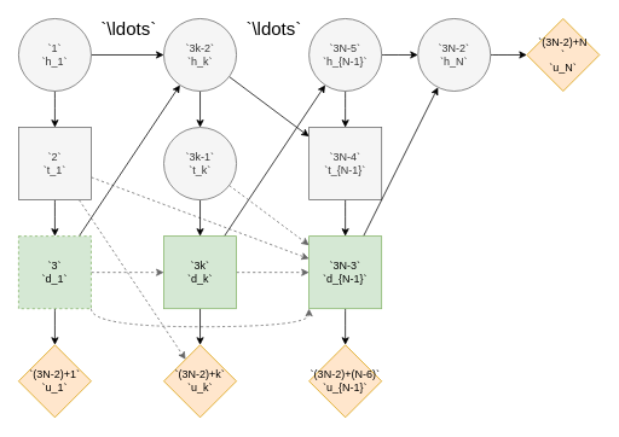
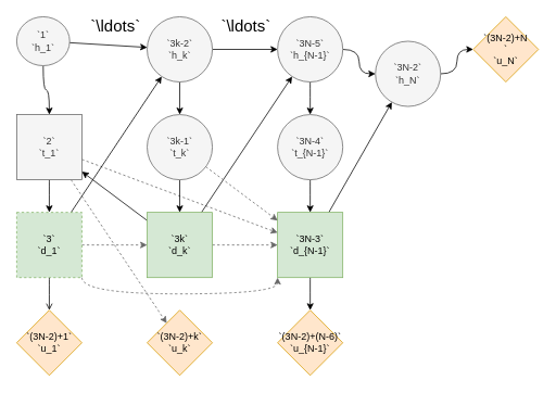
  <mxCell id="0" />
  <mxCell id="1" parent="0" />
  <mxCell id="2" style="edgeStyle=orthogonalEdgeStyle;rounded=0;orthogonalLoop=1;jettySize=auto;html=1;curved=1;" edge="1" parent="1" source="4" target="14"><mxGeometry relative="1" as="geometry" /></mxCell>
  <mxCell id="3" style="edgeStyle=none;rounded=0;orthogonalLoop=1;jettySize=auto;html=1;fontSize=20;" edge="1" parent="1" source="4" target="30"><mxGeometry relative="1" as="geometry" /></mxCell>
- <mxCell id="4" value="`1`&lt;br&gt;`h_1`" style="ellipse;whiteSpace=wrap;html=1;aspect=fixed;fillColor=#f5f5f5;strokeColor=#666666;fontColor=#333333;" vertex="1" parent="1"><mxGeometry x="20" y="20" width="80" height="80" as="geometry" /></mxCell>
+ <mxCell id="4" value="`1`&lt;br&gt;`h_1`" style="ellipse;whiteSpace=wrap;html=1;aspect=fixed;fillColor=#f5f5f5;strokeColor=#666666;fontColor=#333333;" vertex="1" parent="1"><mxGeometry x="20" y="20" width="65" height="60" as="geometry" /></mxCell>
  <mxCell id="5" style="edgeStyle=orthogonalEdgeStyle;rounded=0;orthogonalLoop=1;jettySize=auto;html=1;curved=1;" edge="1" parent="1" source="7" target="9"><mxGeometry relative="1" as="geometry" /></mxCell>
  <mxCell id="6" style="edgeStyle=orthogonalEdgeStyle;rounded=0;orthogonalLoop=1;jettySize=auto;html=1;curved=1;" edge="1" parent="1" source="7" target="16"><mxGeometry relative="1" as="geometry" /></mxCell>
  <mxCell id="7" value="`3N-5`&lt;br&gt;`h_{N-1}`" style="ellipse;whiteSpace=wrap;html=1;aspect=fixed;fillColor=#f5f5f5;strokeColor=#666666;fontColor=#333333;" vertex="1" parent="1"><mxGeometry x="340" y="20" width="80" height="80" as="geometry" /></mxCell>
  <mxCell id="8" style="edgeStyle=orthogonalEdgeStyle;rounded=0;orthogonalLoop=1;jettySize=auto;html=1;curved=1;" edge="1" parent="1" source="9" target="10"><mxGeometry relative="1" as="geometry" /></mxCell>
- <mxCell id="9" value="`3N-2`&lt;br&gt;`h_N`" style="ellipse;whiteSpace=wrap;html=1;aspect=fixed;fillColor=#f5f5f5;strokeColor=#666666;fontColor=#333333;" vertex="1" parent="1"><mxGeometry x="460" y="20" width="80" height="80" as="geometry" /></mxCell>
+ <mxCell id="9" value="`3N-2`&lt;br&gt;`h_N`" style="ellipse;whiteSpace=wrap;html=1;aspect=fixed;fillColor=#f5f5f5;strokeColor=#666666;fontColor=#333333;" vertex="1" parent="1"><mxGeometry x="460" y="50" width="80" height="80" as="geometry" /></mxCell>
  <mxCell id="10" value="`(3N-2)+N&lt;br&gt;`&lt;br&gt;`u_N`" style="rhombus;whiteSpace=wrap;html=1;fontFamily=Helvetica;fontSize=12;fontColor=#000000;align=center;strokeColor=#d79b00;fillColor=#ffe6cc;" vertex="1" parent="1"><mxGeometry x="580" y="20" width="80" height="80" as="geometry" /></mxCell>
  <mxCell id="11" style="edgeStyle=orthogonalEdgeStyle;rounded=0;orthogonalLoop=1;jettySize=auto;html=1;curved=1;" edge="1" parent="1" source="14" target="22"><mxGeometry relative="1" as="geometry" /></mxCell>
  <mxCell id="12" style="edgeStyle=none;rounded=0;orthogonalLoop=1;jettySize=auto;html=1;fontSize=20;dashed=1;fillColor=#f5f5f5;strokeColor=#666666;" edge="1" parent="1" source="14" target="25"><mxGeometry relative="1" as="geometry" /></mxCell>
  <mxCell id="13" style="edgeStyle=none;rounded=0;orthogonalLoop=1;jettySize=auto;html=1;fontSize=20;dashed=1;fillColor=#f5f5f5;strokeColor=#666666;" edge="1" parent="1" source="14" target="36"><mxGeometry relative="1" as="geometry" /></mxCell>
  <mxCell id="14" value="&lt;div&gt;`2`&lt;/div&gt;&lt;div&gt;`t_1`&lt;br&gt;&lt;/div&gt;" style="whiteSpace=wrap;html=1;aspect=fixed;fillColor=#f5f5f5;strokeColor=#666666;fontColor=#333333;rounded=0;" vertex="1" parent="1"><mxGeometry x="20" y="140" width="80" height="80" as="geometry" /></mxCell>
  <mxCell id="15" style="edgeStyle=orthogonalEdgeStyle;rounded=0;orthogonalLoop=1;jettySize=auto;html=1;curved=1;" edge="1" parent="1" source="16" target="25"><mxGeometry relative="1" as="geometry" /></mxCell>
- <mxCell id="16" value="`3N-4`&lt;br&gt;`t_{N-1}`" style="whiteSpace=wrap;html=1;aspect=fixed;fillColor=#f5f5f5;strokeColor=#666666;fontColor=#333333;rounded=0;" vertex="1" parent="1"><mxGeometry x="340" y="140" width="80" height="80" as="geometry" /></mxCell>
- <mxCell id="17" style="edgeStyle=orthogonalEdgeStyle;rounded=0;orthogonalLoop=1;jettySize=auto;html=1;curved=1;" edge="1" parent="1" source="22" target="26"><mxGeometry relative="1" as="geometry" /></mxCell>
+ <mxCell id="16" value="`3N-4`&lt;br&gt;`t_{N-1}`" style="ellipse;whiteSpace=wrap;html=1;aspect=fixed;fillColor=#f5f5f5;strokeColor=#666666;fontColor=#333333;" vertex="1" parent="1"><mxGeometry x="340" y="140" width="80" height="80" as="geometry" /></mxCell>
+ <mxCell id="17" style="edgeStyle=orthogonalEdgeStyle;rounded=0;orthogonalLoop=1;jettySize=auto;html=1;curved=1;endArrow=open;" edge="1" parent="1" source="22" target="26"><mxGeometry relative="1" as="geometry" /></mxCell>
  <mxCell id="18" style="edgeStyle=orthogonalEdgeStyle;rounded=0;orthogonalLoop=1;jettySize=auto;html=1;exitX=1;exitY=1;exitDx=0;exitDy=0;entryX=0;entryY=1;entryDx=0;entryDy=0;curved=1;dashed=1;fillColor=#f5f5f5;strokeColor=#666666;" edge="1" parent="1" source="22" target="25"><mxGeometry relative="1" as="geometry" /></mxCell>
  <mxCell id="19" style="edgeStyle=none;rounded=0;orthogonalLoop=1;jettySize=auto;html=1;fontSize=20;dashed=1;fillColor=#f5f5f5;strokeColor=#666666;" edge="1" parent="1" source="22" target="35"><mxGeometry relative="1" as="geometry" /></mxCell>
  <mxCell id="20" value="`\ldots`" style="edgeLabel;html=1;align=center;verticalAlign=middle;resizable=0;points=[];fontSize=20;" vertex="1" connectable="0" parent="19"><mxGeometry x="-0.271" y="1" relative="1" as="geometry"><mxPoint x="11.03" y="-269" as="offset" /></mxGeometry></mxCell>
  <mxCell id="21" style="edgeStyle=none;rounded=0;orthogonalLoop=1;jettySize=auto;html=1;fontSize=20;" edge="1" parent="1" source="22" target="30"><mxGeometry relative="1" as="geometry" /></mxCell>
  <mxCell id="22" value="`3`&lt;br&gt;`d_1`" style="whiteSpace=wrap;html=1;aspect=fixed;fontFamily=Helvetica;fontSize=12;fontColor=#000000;align=center;strokeColor=#82b366;fillColor=#d5e8d4;dashed=1;" vertex="1" parent="1"><mxGeometry x="20" y="260" width="80" height="80" as="geometry" /></mxCell>
  <mxCell id="23" style="edgeStyle=orthogonalEdgeStyle;rounded=0;orthogonalLoop=1;jettySize=auto;html=1;curved=1;" edge="1" parent="1" source="25" target="27"><mxGeometry relative="1" as="geometry" /></mxCell>
  <mxCell id="24" style="edgeStyle=none;rounded=0;orthogonalLoop=1;jettySize=auto;html=1;fontSize=20;" edge="1" parent="1" source="25" target="9"><mxGeometry relative="1" as="geometry" /></mxCell>
  <mxCell id="25" value="`3N-3`&lt;br&gt;`d_{N-1}`" style="whiteSpace=wrap;html=1;aspect=fixed;fontFamily=Helvetica;fontSize=12;fontColor=#000000;align=center;strokeColor=#82b366;fillColor=#d5e8d4;" vertex="1" parent="1"><mxGeometry x="340" y="260" width="80" height="80" as="geometry" /></mxCell>
  <mxCell id="26" value="`(3N-2)+1`&lt;br&gt;`u_1`" style="rhombus;whiteSpace=wrap;html=1;fontFamily=Helvetica;fontSize=12;fontColor=#000000;align=center;strokeColor=#d79b00;fillColor=#ffe6cc;" vertex="1" parent="1"><mxGeometry x="20" y="380" width="80" height="80" as="geometry" /></mxCell>
  <mxCell id="27" value="`(3N-2)+(N-6)`&lt;br&gt;`u_{N-1}`" style="rhombus;whiteSpace=wrap;html=1;fontFamily=Helvetica;fontSize=12;fontColor=#000000;align=center;strokeColor=#d79b00;fillColor=#ffe6cc;" vertex="1" parent="1"><mxGeometry x="340" y="380" width="80" height="80" as="geometry" /></mxCell>
- <mxCell id="28" style="edgeStyle=none;rounded=0;orthogonalLoop=1;jettySize=auto;html=1;fontSize=20;" edge="1" parent="1" source="30" target="16"><mxGeometry relative="1" as="geometry" /></mxCell>
+ <mxCell id="28" style="edgeStyle=none;rounded=0;orthogonalLoop=1;jettySize=auto;html=1;fontSize=20;" edge="1" parent="1" source="30" target="7"><mxGeometry relative="1" as="geometry" /></mxCell>
  <mxCell id="29" style="edgeStyle=none;rounded=0;orthogonalLoop=1;jettySize=auto;html=1;fontSize=20;" edge="1" parent="1" source="30" target="39"><mxGeometry relative="1" as="geometry" /></mxCell>
  <mxCell id="30" value="`3k-2`&lt;br&gt;`h_k`" style="ellipse;whiteSpace=wrap;html=1;aspect=fixed;fillColor=#f5f5f5;strokeColor=#666666;fontColor=#333333;" vertex="1" parent="1"><mxGeometry x="180" y="20" width="80" height="80" as="geometry" /></mxCell>
- <mxCell id="31" style="edgeStyle=none;rounded=0;orthogonalLoop=1;jettySize=auto;html=1;fontSize=20;" edge="1" parent="1" source="35" target="36"><mxGeometry relative="1" as="geometry" /></mxCell>
+ <mxCell id="31" style="edgeStyle=none;rounded=0;orthogonalLoop=1;jettySize=auto;html=1;fontSize=20;" edge="1" parent="1" source="35" target="14"><mxGeometry relative="1" as="geometry" /></mxCell>
  <mxCell id="32" style="edgeStyle=none;rounded=0;orthogonalLoop=1;jettySize=auto;html=1;fontSize=20;dashed=1;fillColor=#f5f5f5;strokeColor=#666666;" edge="1" parent="1" source="35" target="25"><mxGeometry relative="1" as="geometry" /></mxCell>
  <mxCell id="33" value="`\ldots`" style="edgeLabel;html=1;align=center;verticalAlign=middle;resizable=0;points=[];fontSize=20;" vertex="1" connectable="0" parent="32"><mxGeometry x="0.229" relative="1" as="geometry"><mxPoint x="-8.97" y="-270" as="offset" /></mxGeometry></mxCell>
  <mxCell id="34" style="edgeStyle=none;rounded=0;orthogonalLoop=1;jettySize=auto;html=1;fontSize=20;" edge="1" parent="1" source="35" target="7"><mxGeometry relative="1" as="geometry" /></mxCell>
  <mxCell id="35" value="&lt;div&gt;`3k`&lt;/div&gt;&lt;div&gt;`d_k`&lt;br&gt;&lt;/div&gt;" style="whiteSpace=wrap;html=1;aspect=fixed;fontFamily=Helvetica;fontSize=12;fontColor=#000000;align=center;strokeColor=#82b366;fillColor=#d5e8d4;" vertex="1" parent="1"><mxGeometry x="180" y="260" width="80" height="80" as="geometry" /></mxCell>
  <mxCell id="36" value="&lt;div&gt;`(3N-2)+k`&lt;/div&gt;&lt;div&gt;`u_k`&lt;br&gt;&lt;/div&gt;" style="rhombus;whiteSpace=wrap;html=1;fontFamily=Helvetica;fontSize=12;fontColor=#000000;align=center;strokeColor=#d79b00;fillColor=#ffe6cc;" vertex="1" parent="1"><mxGeometry x="180" y="380" width="80" height="80" as="geometry" /></mxCell>
  <mxCell id="37" style="edgeStyle=none;rounded=0;orthogonalLoop=1;jettySize=auto;html=1;fontSize=20;" edge="1" parent="1" source="39" target="35"><mxGeometry relative="1" as="geometry" /></mxCell>
  <mxCell id="38" style="edgeStyle=none;rounded=0;orthogonalLoop=1;jettySize=auto;html=1;fontSize=20;dashed=1;fillColor=#f5f5f5;strokeColor=#666666;" edge="1" parent="1" source="39" target="25"><mxGeometry relative="1" as="geometry" /></mxCell>
  <mxCell id="39" value="`3k-1`&lt;br&gt;`t_k`" style="ellipse;whiteSpace=wrap;html=1;aspect=fixed;fillColor=#f5f5f5;strokeColor=#666666;fontColor=#333333;" vertex="1" parent="1"><mxGeometry x="180" y="140" width="80" height="80" as="geometry" /></mxCell>
